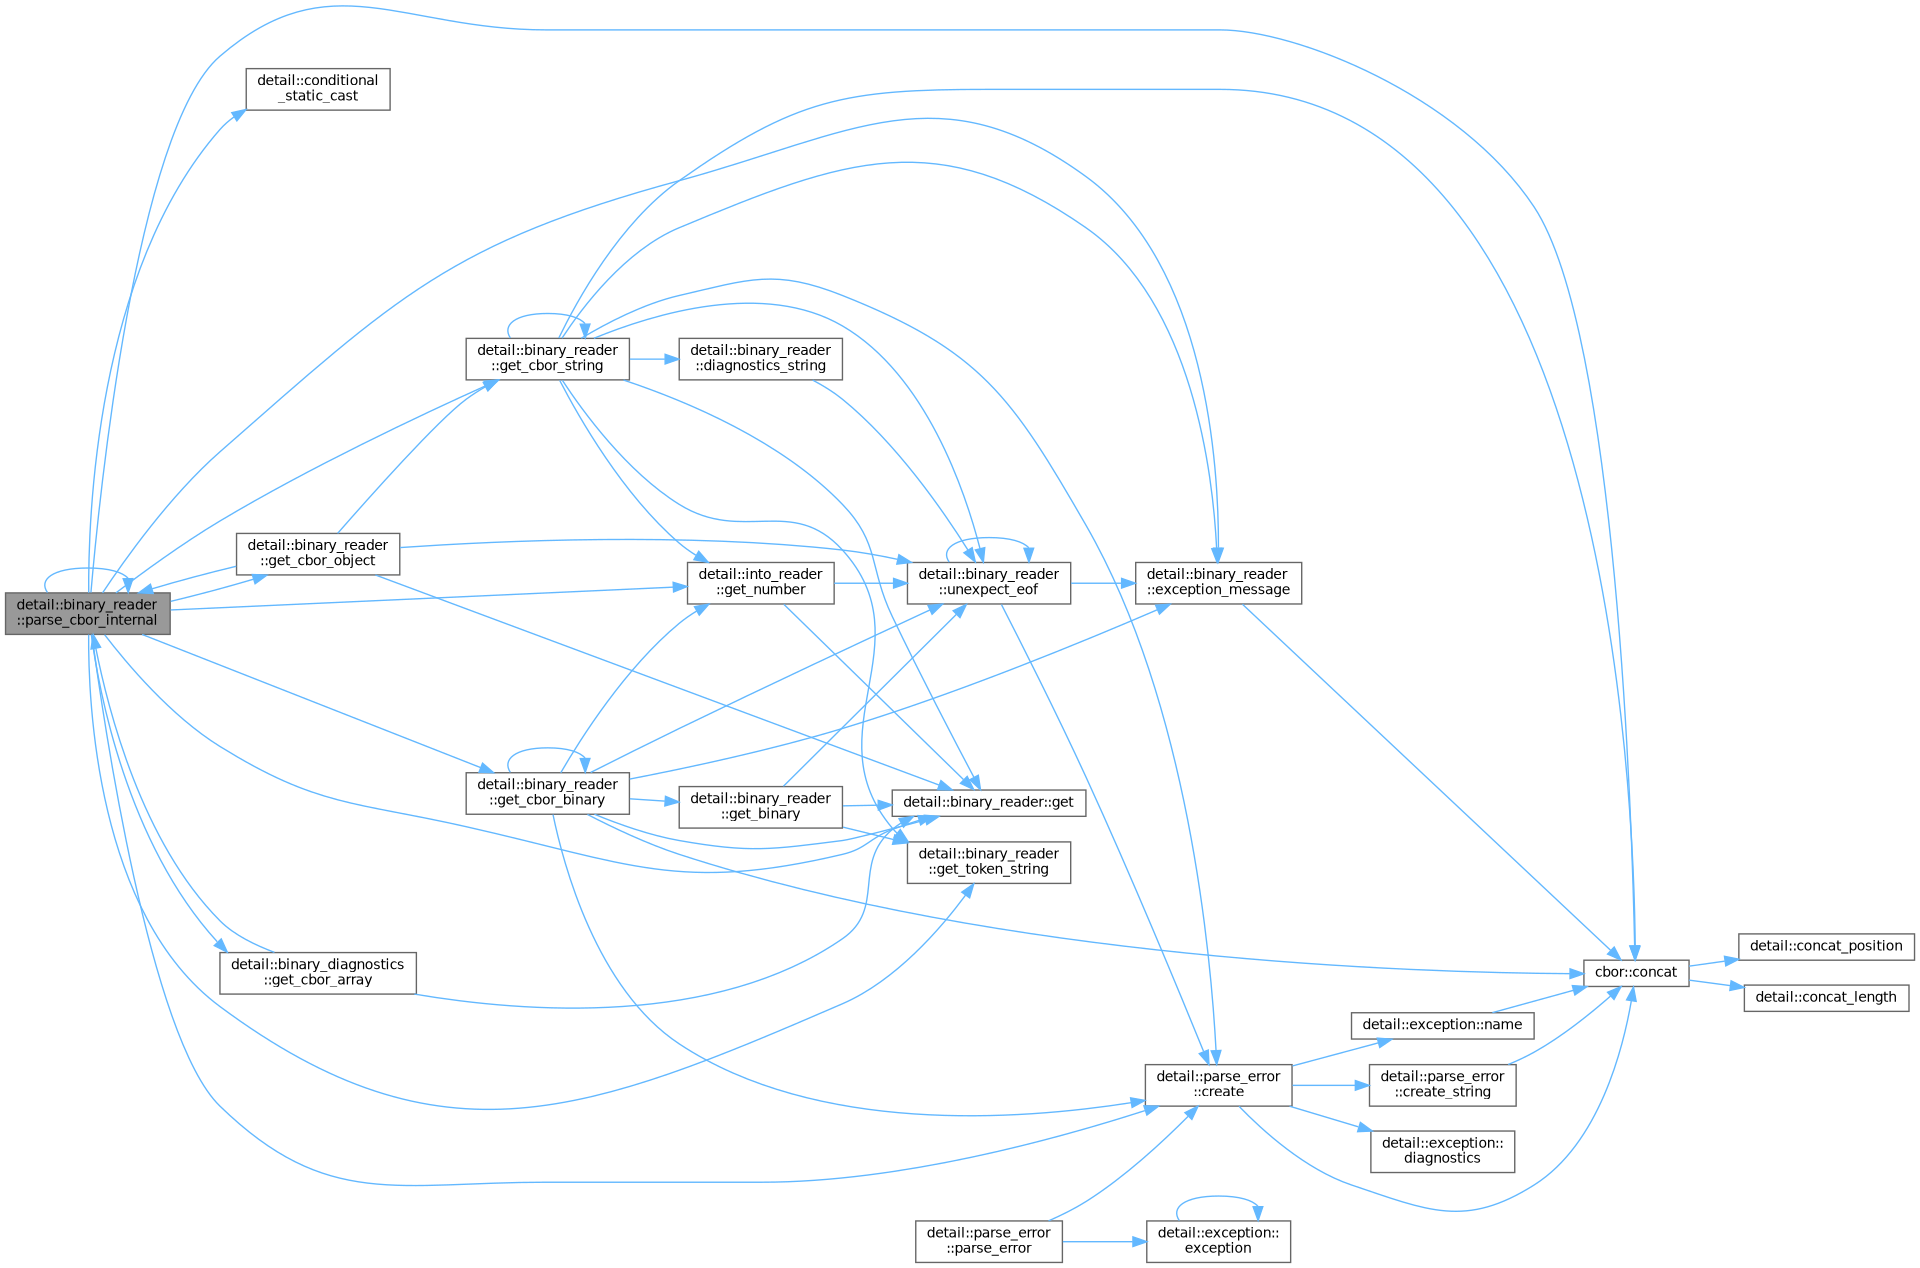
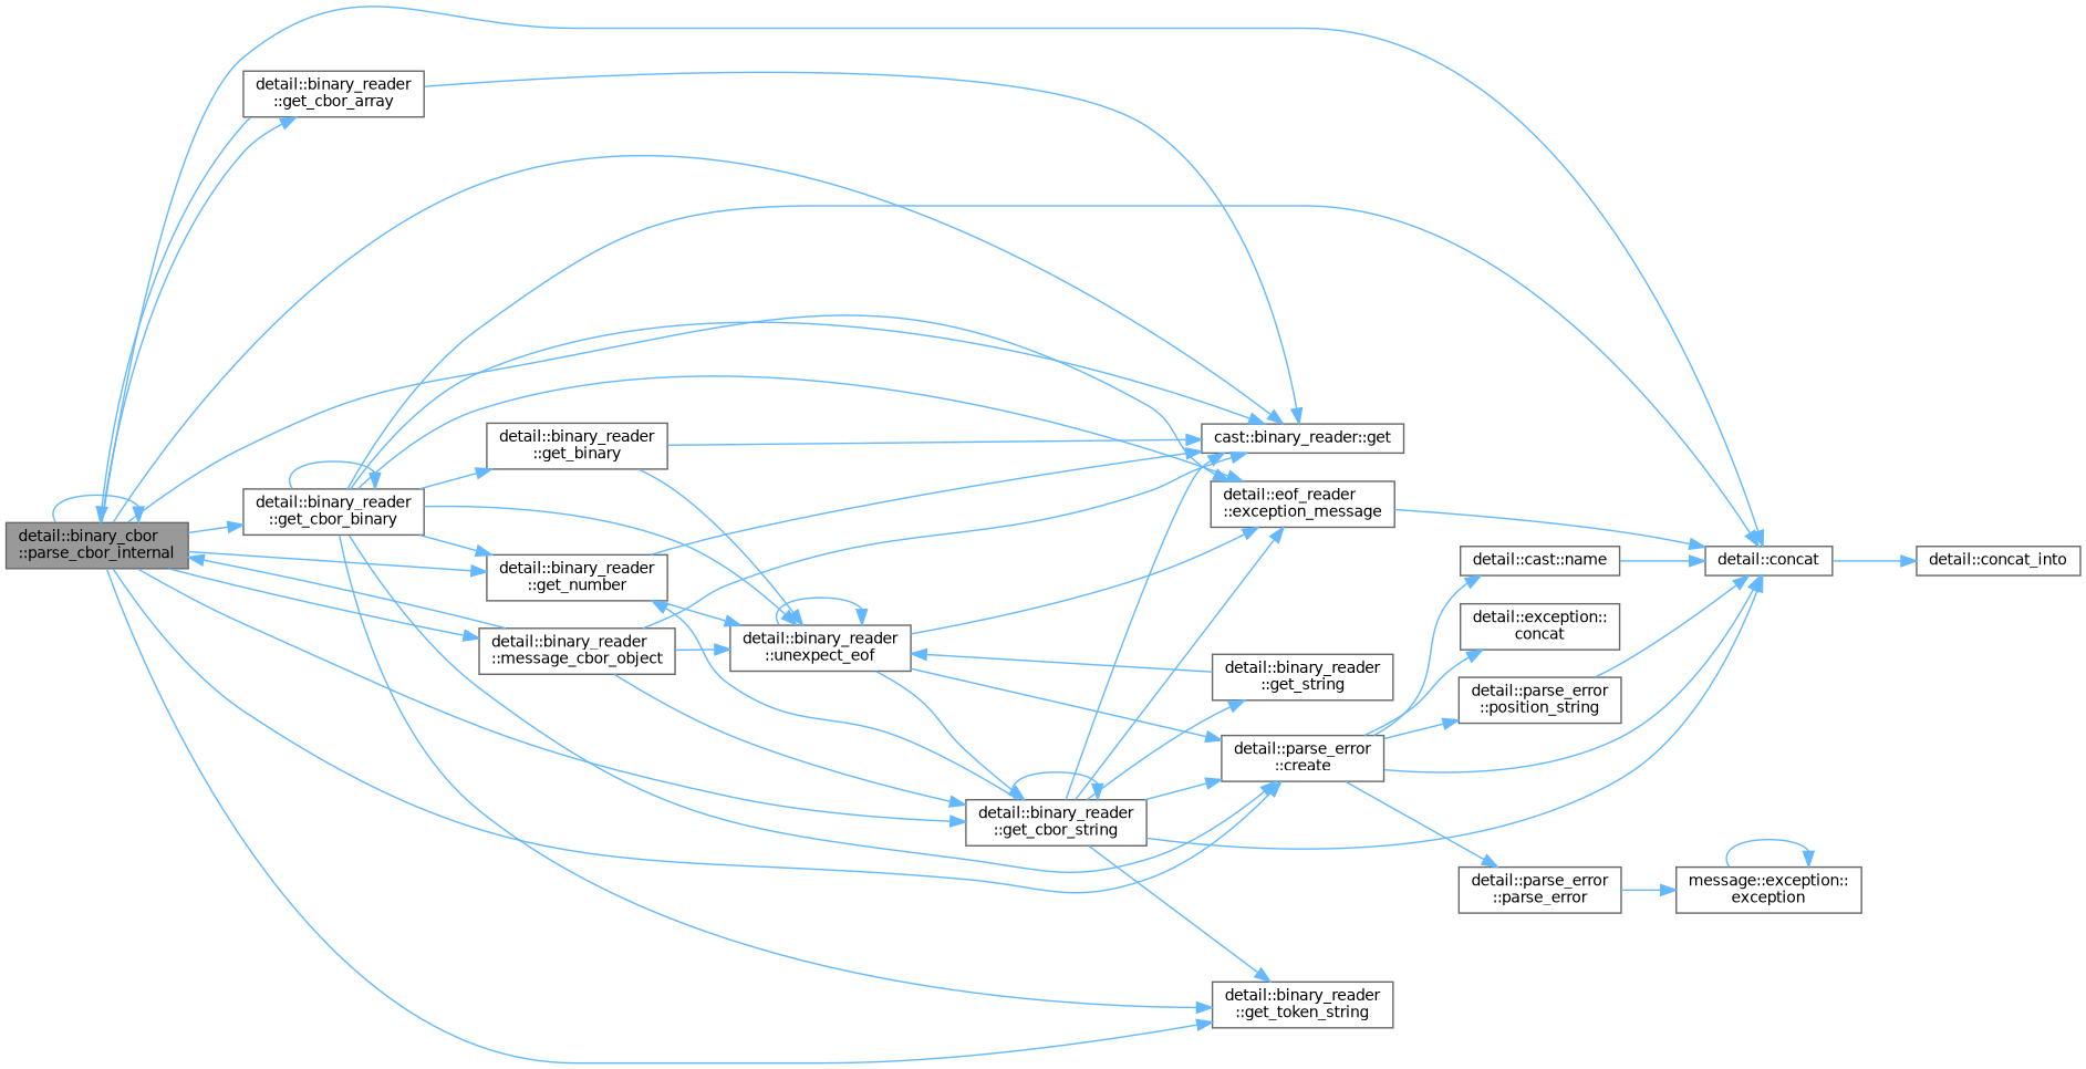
  digraph {
    rankdir=LR
    node [color=grey40 fillcolor=white fontname=Helvetica fontsize=10 shape=box style=filled]
    edge [color=steelblue1 fontname=Helvetica fontsize=10 labelfontname=Helvetica labelfontsize=10 style=solid]
-   n1 [color=gray40 fillcolor=grey60 fontcolor=black height=0.2 label="detail::binary_reader\l::parse_cbor_internal" width=0.4]
-   n2 [height=0.2 label="cbor::concat" width=0.4]
-   n3 [height=0.2 label="detail::conditional\l_static_cast" width=0.4]
+   n1 [color=gray40 fillcolor=grey60 fontcolor=black height=0.2 label="detail::binary_cbor\l::parse_cbor_internal" width=0.4]
+   n2 [height=0.2 label="detail::concat" width=0.4]
    n4 [height=0.2 label="detail::parse_error\l::create" width=0.4]
-   n5 [height=0.2 label="detail::binary_reader\l::exception_message" width=0.4]
-   n6 [height=0.2 label="detail::binary_reader::get" width=0.4]
-   n7 [height=0.2 label="detail::binary_diagnostics\l::get_cbor_array" width=0.4]
+   n5 [height=0.2 label="detail::eof_reader\l::exception_message" width=0.4]
+   n6 [height=0.2 label="cast::binary_reader::get" width=0.4]
+   n7 [height=0.2 label="detail::binary_reader\l::get_cbor_array" width=0.4]
    n8 [height=0.2 label="detail::binary_reader\l::get_cbor_binary" width=0.4]
-   n9 [height=0.2 label="detail::into_reader\l::get_number" width=0.4]
+   n9 [height=0.2 label="detail::binary_reader\l::get_number" width=0.4]
    n10 [height=0.2 label="detail::binary_reader\l::get_token_string" width=0.4]
-   n11 [height=0.2 label="detail::binary_reader\l::get_cbor_object" width=0.4]
+   n11 [height=0.2 label="detail::binary_reader\l::message_cbor_object" width=0.4]
    n12 [height=0.2 label="detail::binary_reader\l::get_cbor_string" width=0.4]
-   n13 [height=0.2 label="detail::concat_position" width=0.4]
-   n14 [height=0.2 label="detail::concat_length" width=0.4]
-   n15 [height=0.2 label="detail::exception::\ldiagnostics" width=0.4]
-   n16 [height=0.2 label="detail::exception::name" width=0.4]
+   n13 [height=0.2 label="detail::concat_into" width=0.4]
+   n15 [height=0.2 label="detail::exception::\lconcat" width=0.4]
+   n16 [height=0.2 label="detail::cast::name" width=0.4]
    n17 [height=0.2 label="detail::parse_error\l::parse_error" width=0.4]
-   n18 [height=0.2 label="detail::parse_error\l::create_string" width=0.4]
+   n18 [height=0.2 label="detail::parse_error\l::position_string" width=0.4]
    n19 [height=0.2 label="detail::binary_reader\l::unexpect_eof" width=0.4]
    n20 [height=0.2 label="detail::binary_reader\l::get_binary" width=0.4]
-   n21 [height=0.2 label="detail::binary_reader\l::diagnostics_string" width=0.4]
-   n22 [height=0.2 label="detail::exception::\lexception" width=0.4]
+   n21 [height=0.2 label="detail::binary_reader\l::get_string" width=0.4]
+   n22 [height=0.2 label="message::exception::\lexception" width=0.4]
    n1 -> n1
    n1 -> n2
-   n1 -> n3
    n1 -> n4
    n1 -> n5
    n1 -> n6
    n1 -> n7
    n1 -> n8
    n1 -> n9
    n1 -> n10
    n1 -> n11
    n1 -> n12
    n2 -> n13
-   n2 -> n14
    n4 -> n2
    n4 -> n15
    n4 -> n16
-   n17 -> n4
+   n4 -> n17
    n4 -> n18
    n5 -> n2
    n7 -> n1
    n7 -> n6
    n8 -> n2
    n8 -> n4
    n8 -> n5
    n8 -> n6
    n8 -> n8
    n8 -> n9
-   n20 -> n10
+   n8 -> n10
    n8 -> n19
    n8 -> n20
    n9 -> n6
    n9 -> n19
    n11 -> n1
    n11 -> n6
    n11 -> n12
    n11 -> n19
    n12 -> n2
    n12 -> n4
    n12 -> n5
    n12 -> n6
    n12 -> n9
    n12 -> n10
    n12 -> n12
-   n12 -> n19
+   n19 -> n12
    n12 -> n21
    n16 -> n2
    n17 -> n22
    n18 -> n2
    n19 -> n4
    n19 -> n5
    n19 -> n19
    n20 -> n6
    n20 -> n19
    n21 -> n19
    n22 -> n22
  }
